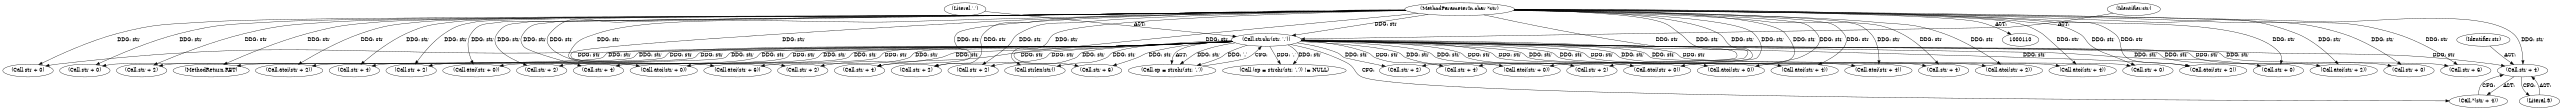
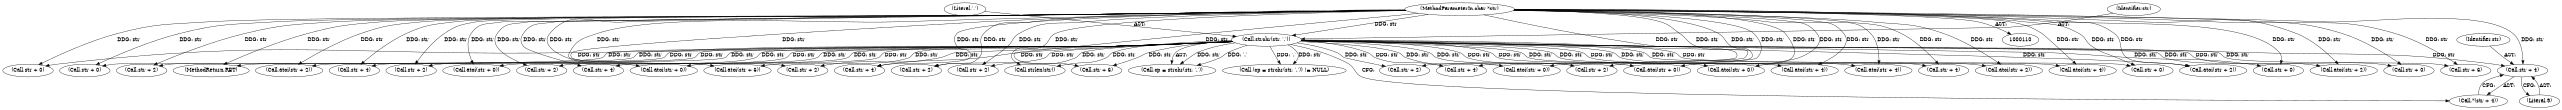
  digraph {
    n1 [label="(Call,str + 4)"]
    n2 [label="(Literal,9)"]
    n3 [label="(Call,*(str + 4))"]
    n4 [label="(MethodParameterIn,char *str)"]
    n5 [label="(Call,strchr(str, '.'))"]
    n6 [label="(Call,str + 2)"]
    n7 [label="(Call,atoi(str + 0))"]
    n8 [label="(Call,atoi(str + 2))"]
    n9 [label="(Call,str + 2)"]
    n10 [label="(Call,atoi(str + 0))"]
    n11 [label="(Call,str + 4)"]
    n12 [label="(Call,atoi(str + 4))"]
    n13 [label="(Call,str + 4)"]
    n14 [label="(Call,atoi(str + 6))"]
    n15 [label="(Call,str + 0)"]
    n16 [label="(Call,str + 6)"]
    n17 [label="(Call,str + 4)"]
    n18 [label="(Call,str + 2)"]
    n19 [label="(Call,str + 0)"]
    n20 [label="(Call,str + 0)"]
    n21 [label="(Call,str + 2)"]
    n22 [label="(MethodReturn,RET)"]
    n23 [label="(Call,str + 4)"]
    n24 [label="(Call,atoi(str + 4))"]
    n25 [label="(Call,atoi(str + 2))"]
    n26 [label="(Call,atoi(str + 2))"]
    n27 [label="(Call,atoi(str + 2))"]
    n28 [label="(Call,str + 2)"]
    n29 [label="(Call,atoi(str + 0))"]
    n30 [label="(Call,str + 6)"]
    n31 [label="(Call,str + 4)"]
    n32 [label="(Call,str + 2)"]
    n33 [label="(Call,atoi(str + 0))"]
    n34 [label="(Call,atoi(str + 0))"]
    n35 [label="(Call,atoi(str + 4))"]
    n36 [label="(Call,str + 2)"]
    n37 [label="(Call,str + 2)"]
    n38 [label="(Call,str + 0)"]
    n39 [label="(Call,str + 0)"]
    n40 [label="(Call,strlen(str))"]
    1000110
    n42 [label="(Call,cp = strchr(str, '.'))"]
    n43 [label="(Call,(cp = strchr(str, '.')) != NULL)"]
    n44 [label="(Literal,'.')"]
    n45 [label="(Identifier,str)"]
    n46 [label="(Identifier,str)"]
    n1 -> n2 [label="CFG: "]
    n1 -> n3 [label="AST: "]
    n2 -> n1 [label="AST: "]
    n3 -> n1 [label="CFG: "]
    n4 -> n1 [label="DDG: str"]
    n4 -> n5 [label="DDG: str"]
    n4 -> n6 [label="DDG: str"]
    n4 -> n7 [label="DDG: str"]
    n4 -> n8 [label="DDG: str"]
    n4 -> n9 [label="DDG: str"]
    n4 -> n10 [label="DDG: str"]
    n4 -> n11 [label="DDG: str"]
    n4 -> n12 [label="DDG: str"]
    n4 -> n13 [label="DDG: str"]
    n4 -> n14 [label="DDG: str"]
    n4 -> n15 [label="DDG: str"]
    n4 -> n16 [label="DDG: str"]
    n4 -> n17 [label="DDG: str"]
    n4 -> n18 [label="DDG: str"]
    n4 -> n19 [label="DDG: str"]
    n4 -> n20 [label="DDG: str"]
    n4 -> n21 [label="DDG: str"]
    n4 -> n22 [label="DDG: str"]
    n4 -> n23 [label="DDG: str"]
    n4 -> n24 [label="DDG: str"]
    n4 -> n25 [label="DDG: str"]
    n4 -> n26 [label="DDG: str"]
    n4 -> n27 [label="DDG: str"]
    n4 -> n28 [label="DDG: str"]
    n4 -> n29 [label="DDG: str"]
    n4 -> n30 [label="DDG: str"]
    n4 -> n31 [label="DDG: str"]
    n4 -> n32 [label="DDG: str"]
    n4 -> n33 [label="DDG: str"]
    n4 -> n34 [label="DDG: str"]
    n4 -> n35 [label="DDG: str"]
    n4 -> n36 [label="DDG: str"]
    n4 -> n37 [label="DDG: str"]
    n4 -> n38 [label="DDG: str"]
    n4 -> n39 [label="DDG: str"]
    n4 -> n40 [label="DDG: str"]
    n4 -> 1000110 [label="AST: "]
    n5 -> n1 [label="DDG: str"]
    n5 -> n3 [label="CFG: "]
    n5 -> n6 [label="DDG: str"]
    n5 -> n7 [label="DDG: str"]
    n5 -> n8 [label="DDG: str"]
    n5 -> n9 [label="DDG: str"]
    n5 -> n10 [label="DDG: str"]
    n5 -> n11 [label="DDG: str"]
    n5 -> n12 [label="DDG: str"]
    n5 -> n13 [label="DDG: str"]
    n5 -> n14 [label="DDG: str"]
    n5 -> n15 [label="DDG: str"]
    n5 -> n16 [label="DDG: str"]
    n5 -> n17 [label="DDG: str"]
    n5 -> n18 [label="DDG: str"]
    n5 -> n19 [label="DDG: str"]
    n5 -> n20 [label="DDG: str"]
    n5 -> n21 [label="DDG: str"]
    n5 -> n22 [label="DDG: str"]
    n5 -> n23 [label="DDG: str"]
    n5 -> n24 [label="DDG: str"]
    n5 -> n25 [label="DDG: str"]
    n5 -> n26 [label="DDG: str"]
    n5 -> n27 [label="DDG: str"]
    n5 -> n28 [label="DDG: str"]
    n5 -> n29 [label="DDG: str"]
    n5 -> n30 [label="DDG: str"]
    n5 -> n31 [label="DDG: str"]
    n5 -> n32 [label="DDG: str"]
    n5 -> n33 [label="DDG: str"]
    n5 -> n34 [label="DDG: str"]
    n5 -> n35 [label="DDG: str"]
    n5 -> n36 [label="DDG: str"]
    n5 -> n37 [label="DDG: str"]
    n5 -> n38 [label="DDG: str"]
    n5 -> n39 [label="DDG: str"]
    n5 -> n40 [label="DDG: str"]
    n5 -> n42 [label="AST: "]
    n5 -> n42 [label="DDG: str"]
    n5 -> n42 [label="DDG: '.'"]
    n5 -> n43 [label="DDG: str"]
    n5 -> n43 [label="DDG: '.'"]
-   n42 -> n5 [label="CFG: "]
    n44 -> n5 [label="AST: "]
    n45 -> n1 [label="AST: "]
    n46 -> n5 [label="AST: "]
  }
